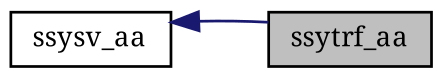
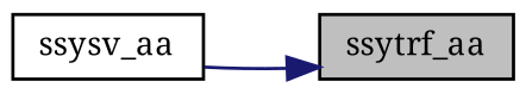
  digraph {
    rankdir=RL
    fontname="Noto Serif"
    node [color=black fontname="Noto Serif" fontsize=10 shape=record style=filled]
    n1 [fillcolor=grey75 fontcolor=black height=0.2 label=ssytrf_aa width=0.4]
    n2 [fillcolor=white height=0.2 label=ssysv_aa width=0.4]
-   n2 -> n1 [color=midnightblue dir=back fontname="Noto Serif" fontsize=10 labelfontname=Helvetica labelfontsize=10 style=solid]
+   n1 -> n2 [color=midnightblue dir=back fontname="Noto Serif" fontsize=10 labelfontname=Helvetica labelfontsize=10 style=solid]
  }
